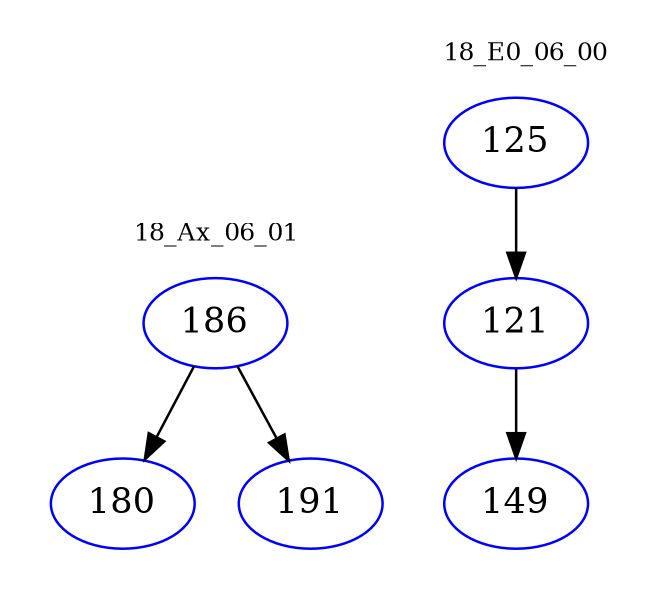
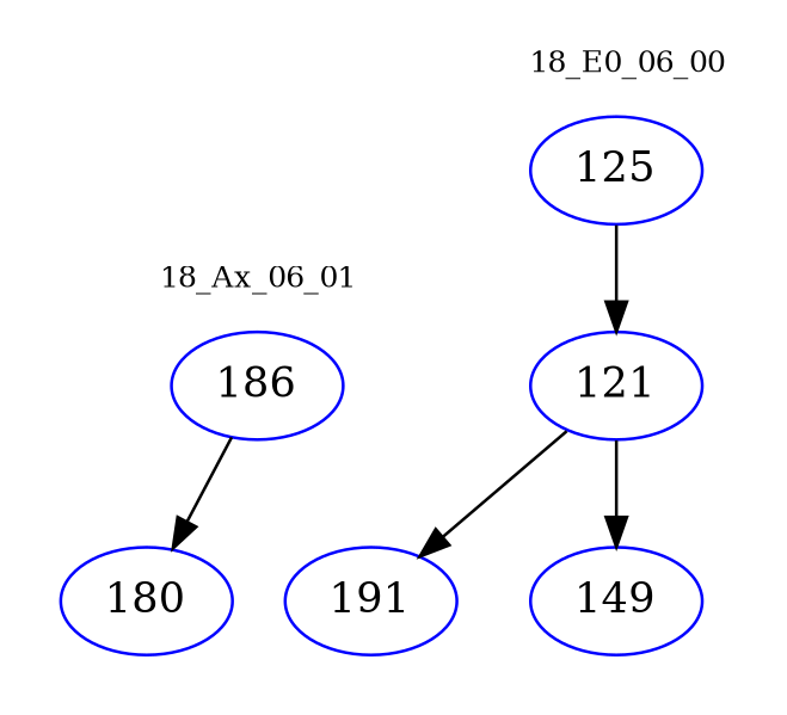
  digraph {
    node [color=blue]
    edge [color=black]
    n1 [label=186]
    n2 [label=180]
    n3 [label=191]
    n4 [label=121]
    n5 [label=125]
    n6 [label=149]
    subgraph cluster_1 {
      color=white
      fontsize=10
      label="18_Ax_06_01"
      n1
      n2
      n3
    }
    subgraph cluster_2 {
      color=white
      fontsize=10
      label="18_E0_06_00"
      n4
      n5
      n6
    }
    n1 -> n2
-   n1 -> n3
+   n4 -> n3
    n4 -> n6
    n5 -> n4
  }
